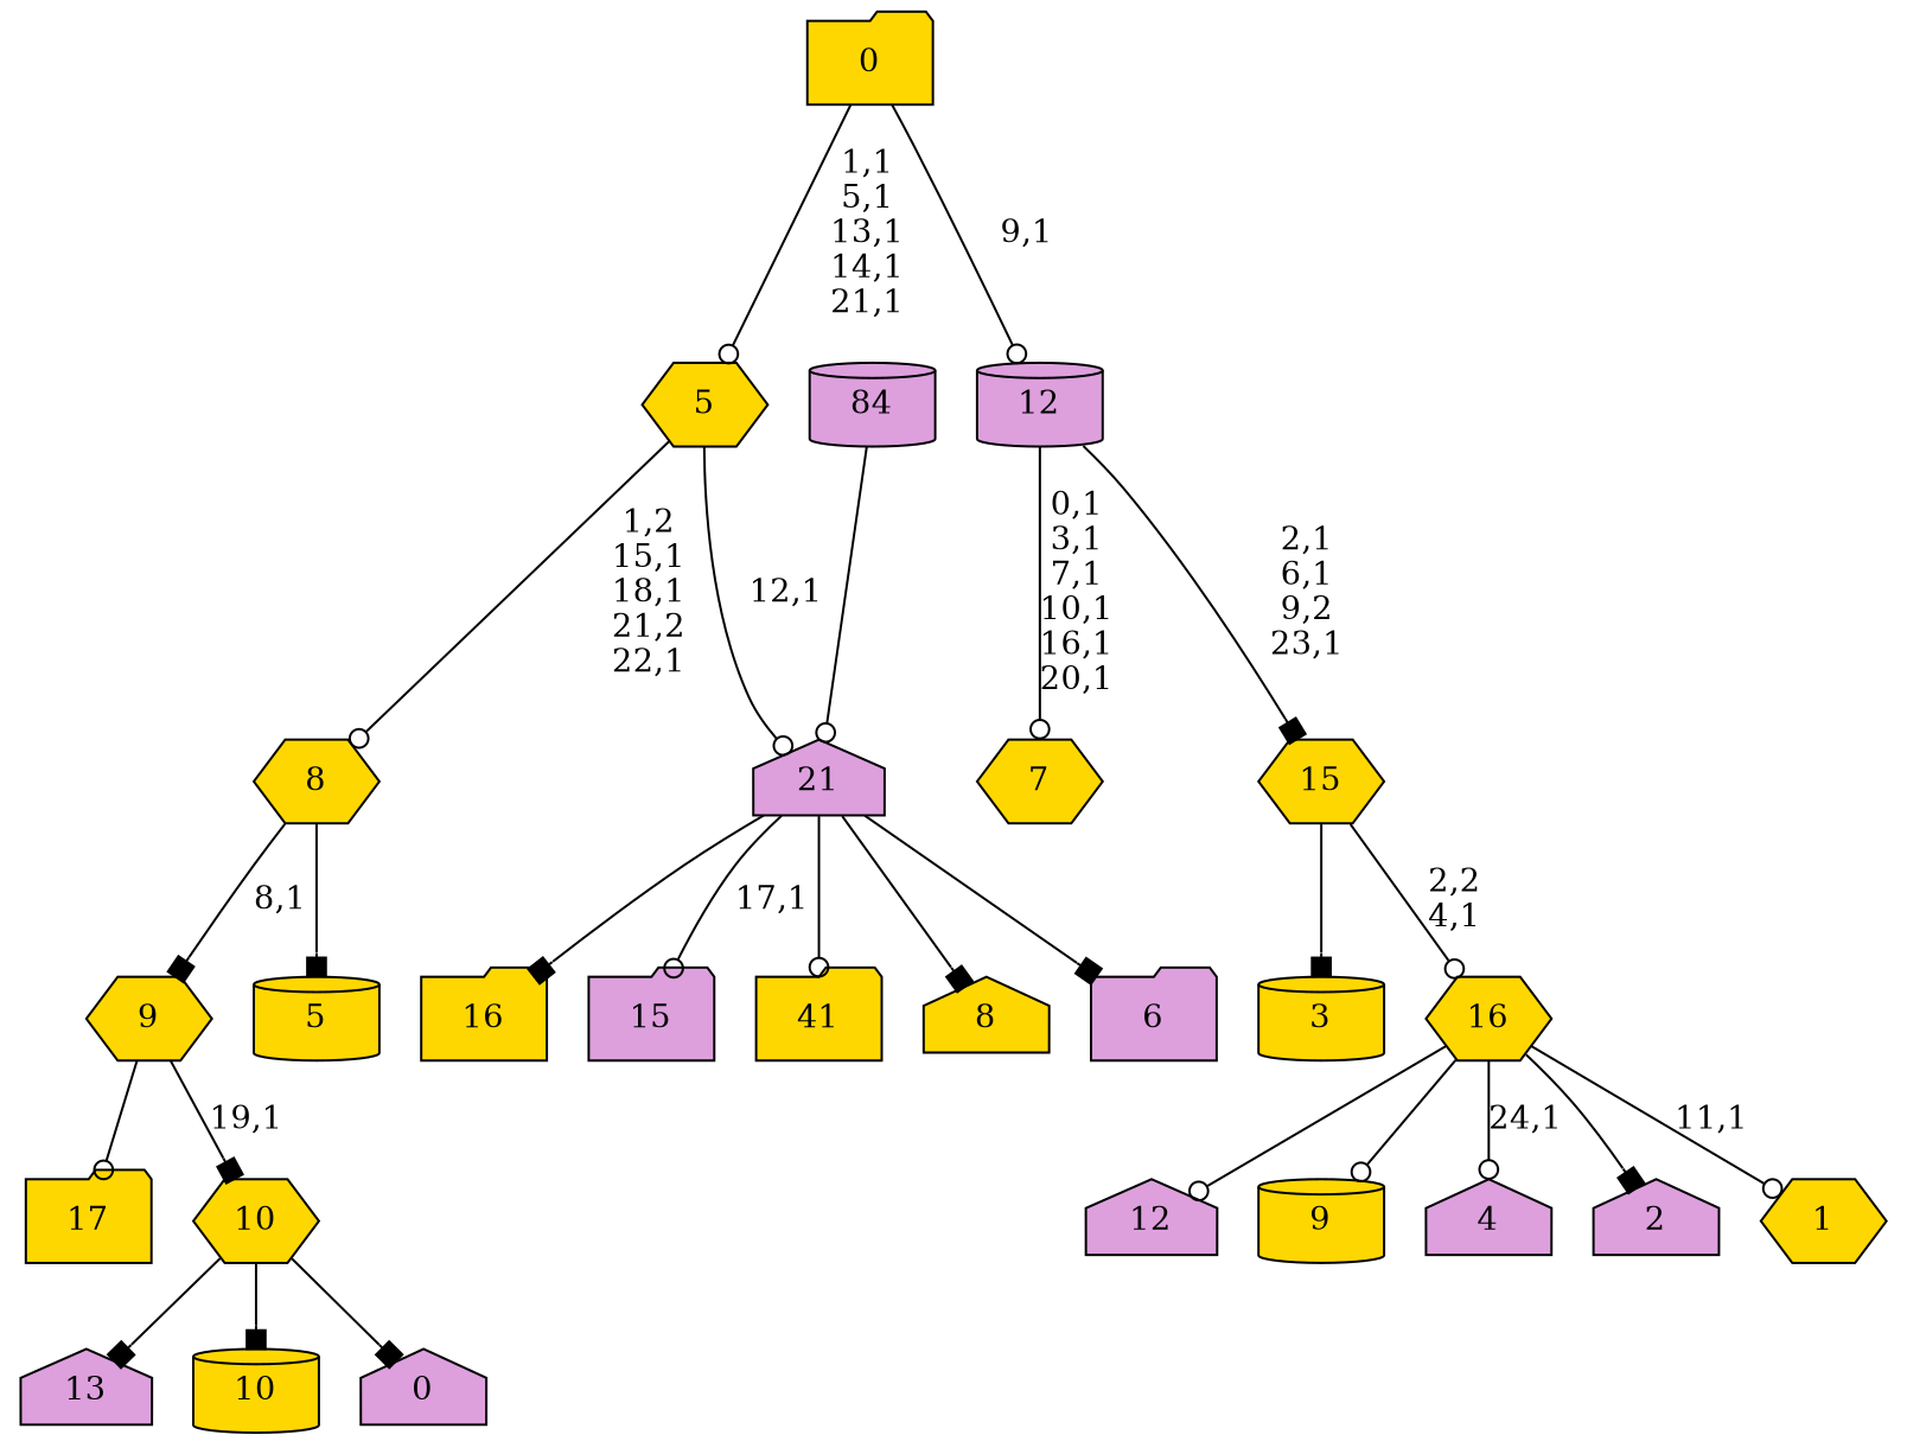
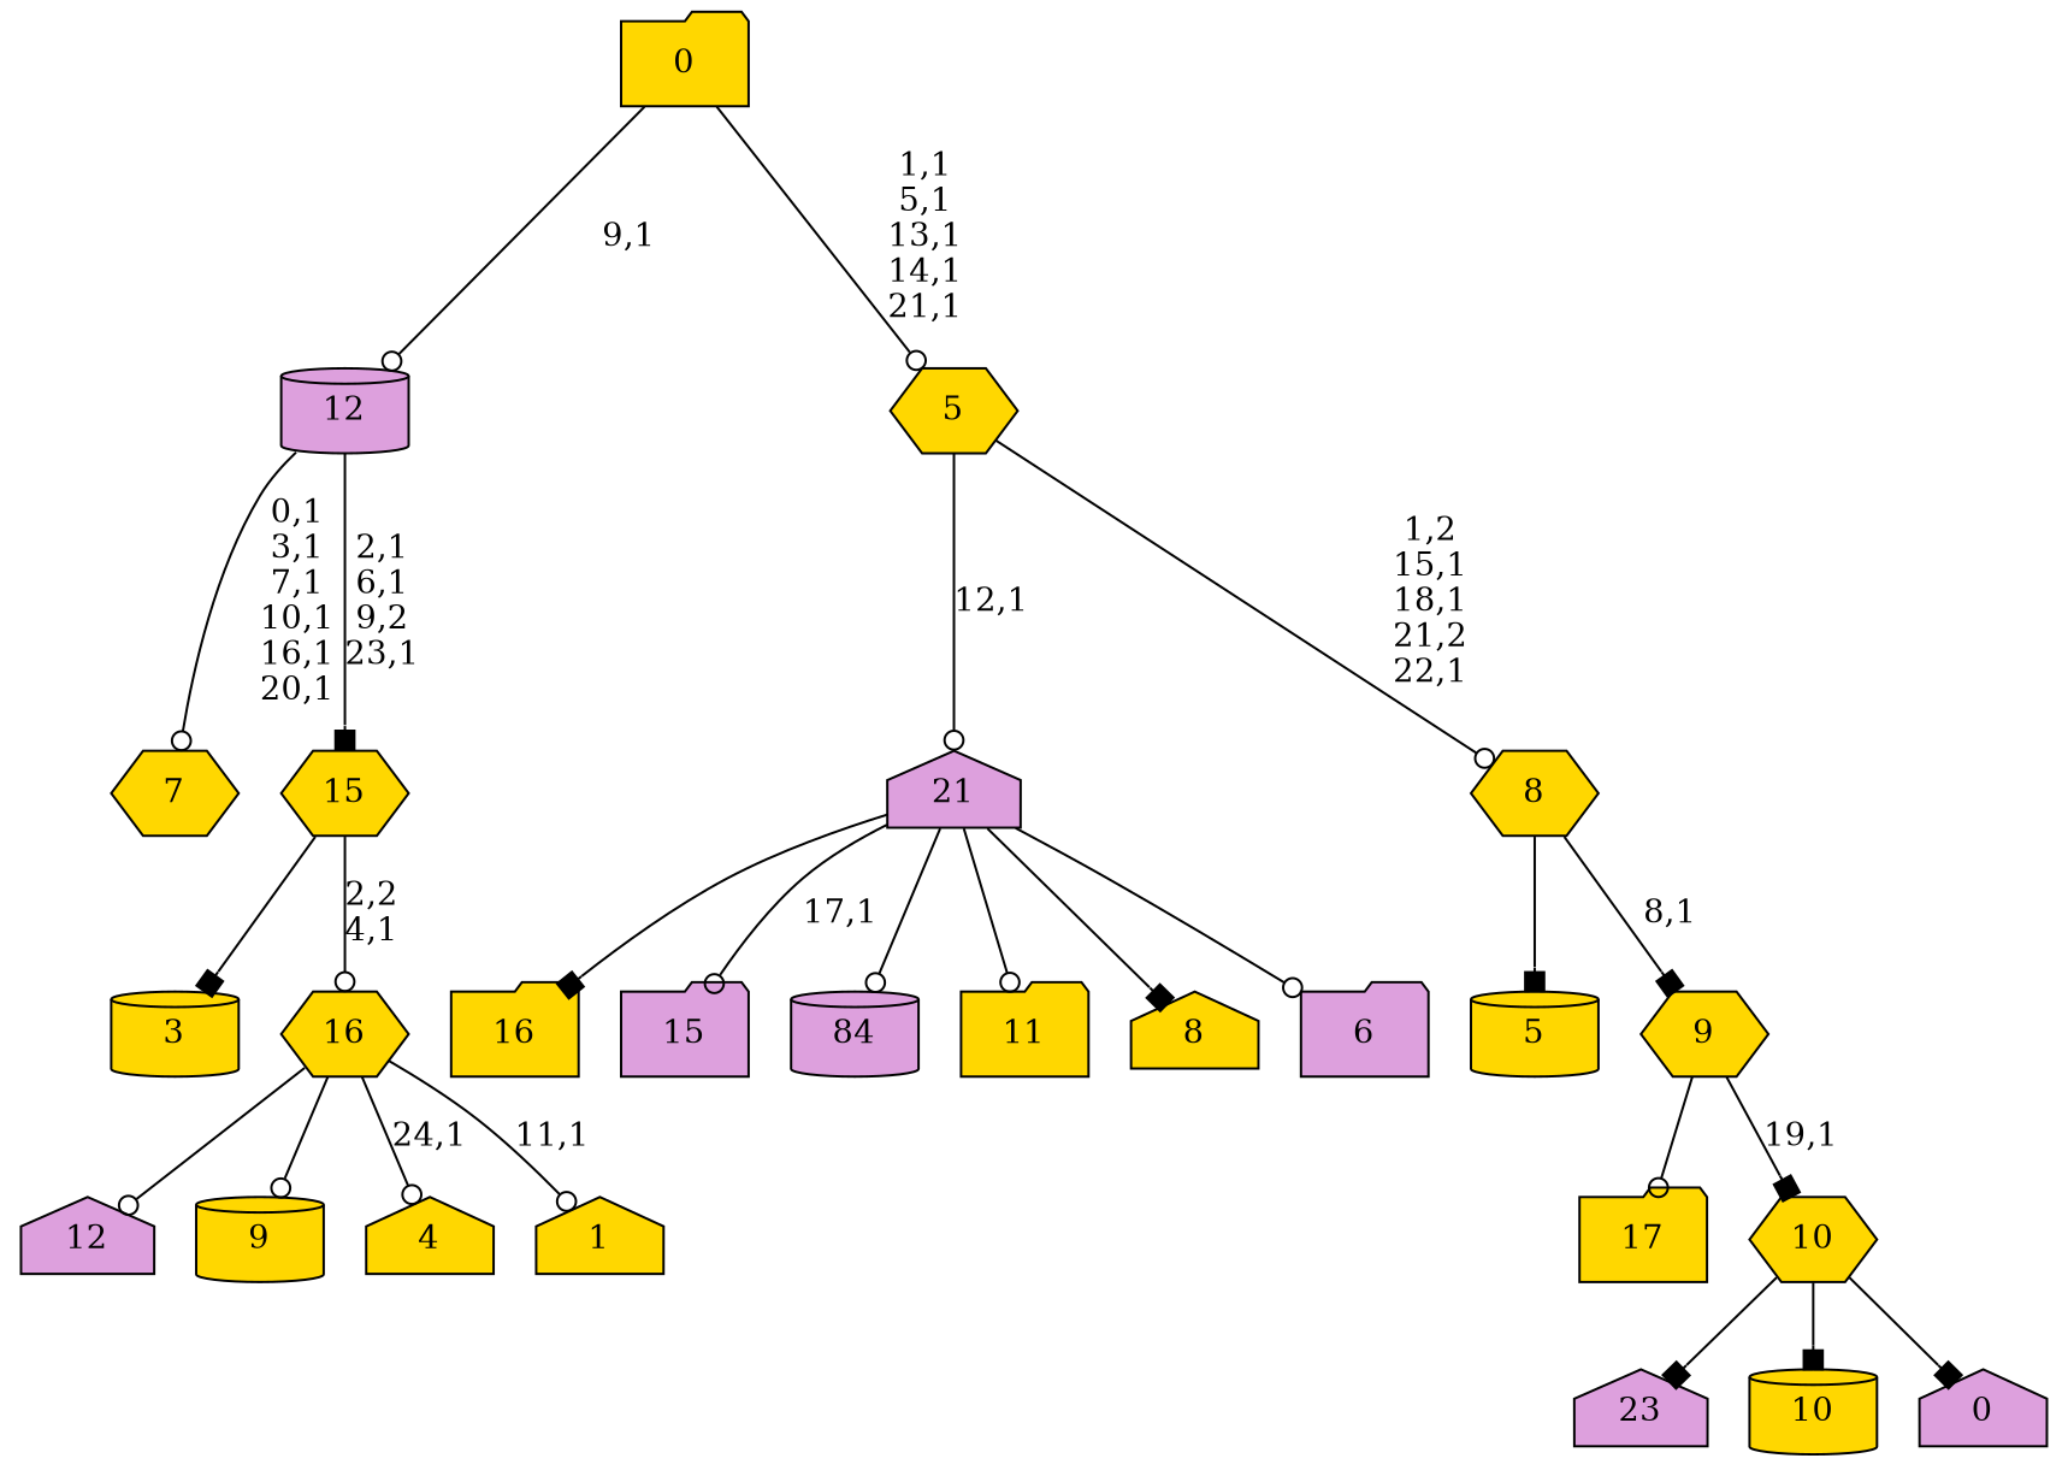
  digraph {
    node [fillcolor=gold shape=hexagon style=filled]
    edge [arrowhead=odot]
    n1 [label=17 shape=folder]
    n2 [label=16 shape=folder]
    n3 [fillcolor=plum label=15 shape=folder]
    n4 [fillcolor=plum label=84 shape=cylinder]
-   n5 [fillcolor=plum label=13 shape=house]
+   n5 [fillcolor=plum label=23 shape=house]
    n6 [fillcolor=plum label=12 shape=house]
-   n7 [label=41 shape=folder]
+   n7 [label=11 shape=folder]
    n8 [label=10 shape=cylinder]
    n9 [label=9 shape=cylinder]
    n10 [label=8 shape=house]
    n11 [label=7]
    n12 [fillcolor=plum label=6 shape=folder]
    n13 [fillcolor=plum label=21 shape=house]
    n14 [label=5 shape=cylinder]
-   n15 [fillcolor=plum label=4 shape=house]
+   n15 [label=4 shape=house]
    n16 [label=3 shape=cylinder]
-   n17 [fillcolor=plum label=2 shape=house]
-   n18 [label=1]
+   n18 [label=1 shape=house]
    16
    15
    12 [fillcolor=plum shape=cylinder]
    n22 [fillcolor=plum label=0 shape=house]
    10
    9
    8
    5
    0 [shape=folder]
    n13 -> n2 [arrowhead=box]
    n13 -> n3 [label="17,1"]
-   n4 -> n13
+   n13 -> n4
    n13 -> n7
    n13 -> n10 [arrowhead=box]
-   n13 -> n12 [arrowhead=box]
+   n13 -> n12
    16 -> n6
    16 -> n9
    16 -> n15 [label="24,1"]
-   16 -> n17 [arrowhead=box]
    16 -> n18 [label="11,1"]
    15 -> n16 [arrowhead=box]
    15 -> 16 [label="2,2\n4,1"]
    12 -> n11 [label="0,1\n3,1\n7,1\n10,1\n16,1\n20,1"]
    12 -> 15 [arrowhead=box label="2,1\n6,1\n9,2\n23,1"]
    10 -> n5 [arrowhead=box]
    10 -> n8 [arrowhead=box]
    10 -> n22 [arrowhead=box]
    9 -> n1
    9 -> 10 [arrowhead=box label="19,1"]
    8 -> n14 [arrowhead=box]
    8 -> 9 [arrowhead=box label="8,1"]
    5 -> n13 [label="12,1"]
    5 -> 8 [label="1,2\n15,1\n18,1\n21,2\n22,1"]
    0 -> 12 [label="9,1"]
    0 -> 5 [label="1,1\n5,1\n13,1\n14,1\n21,1"]
  }
